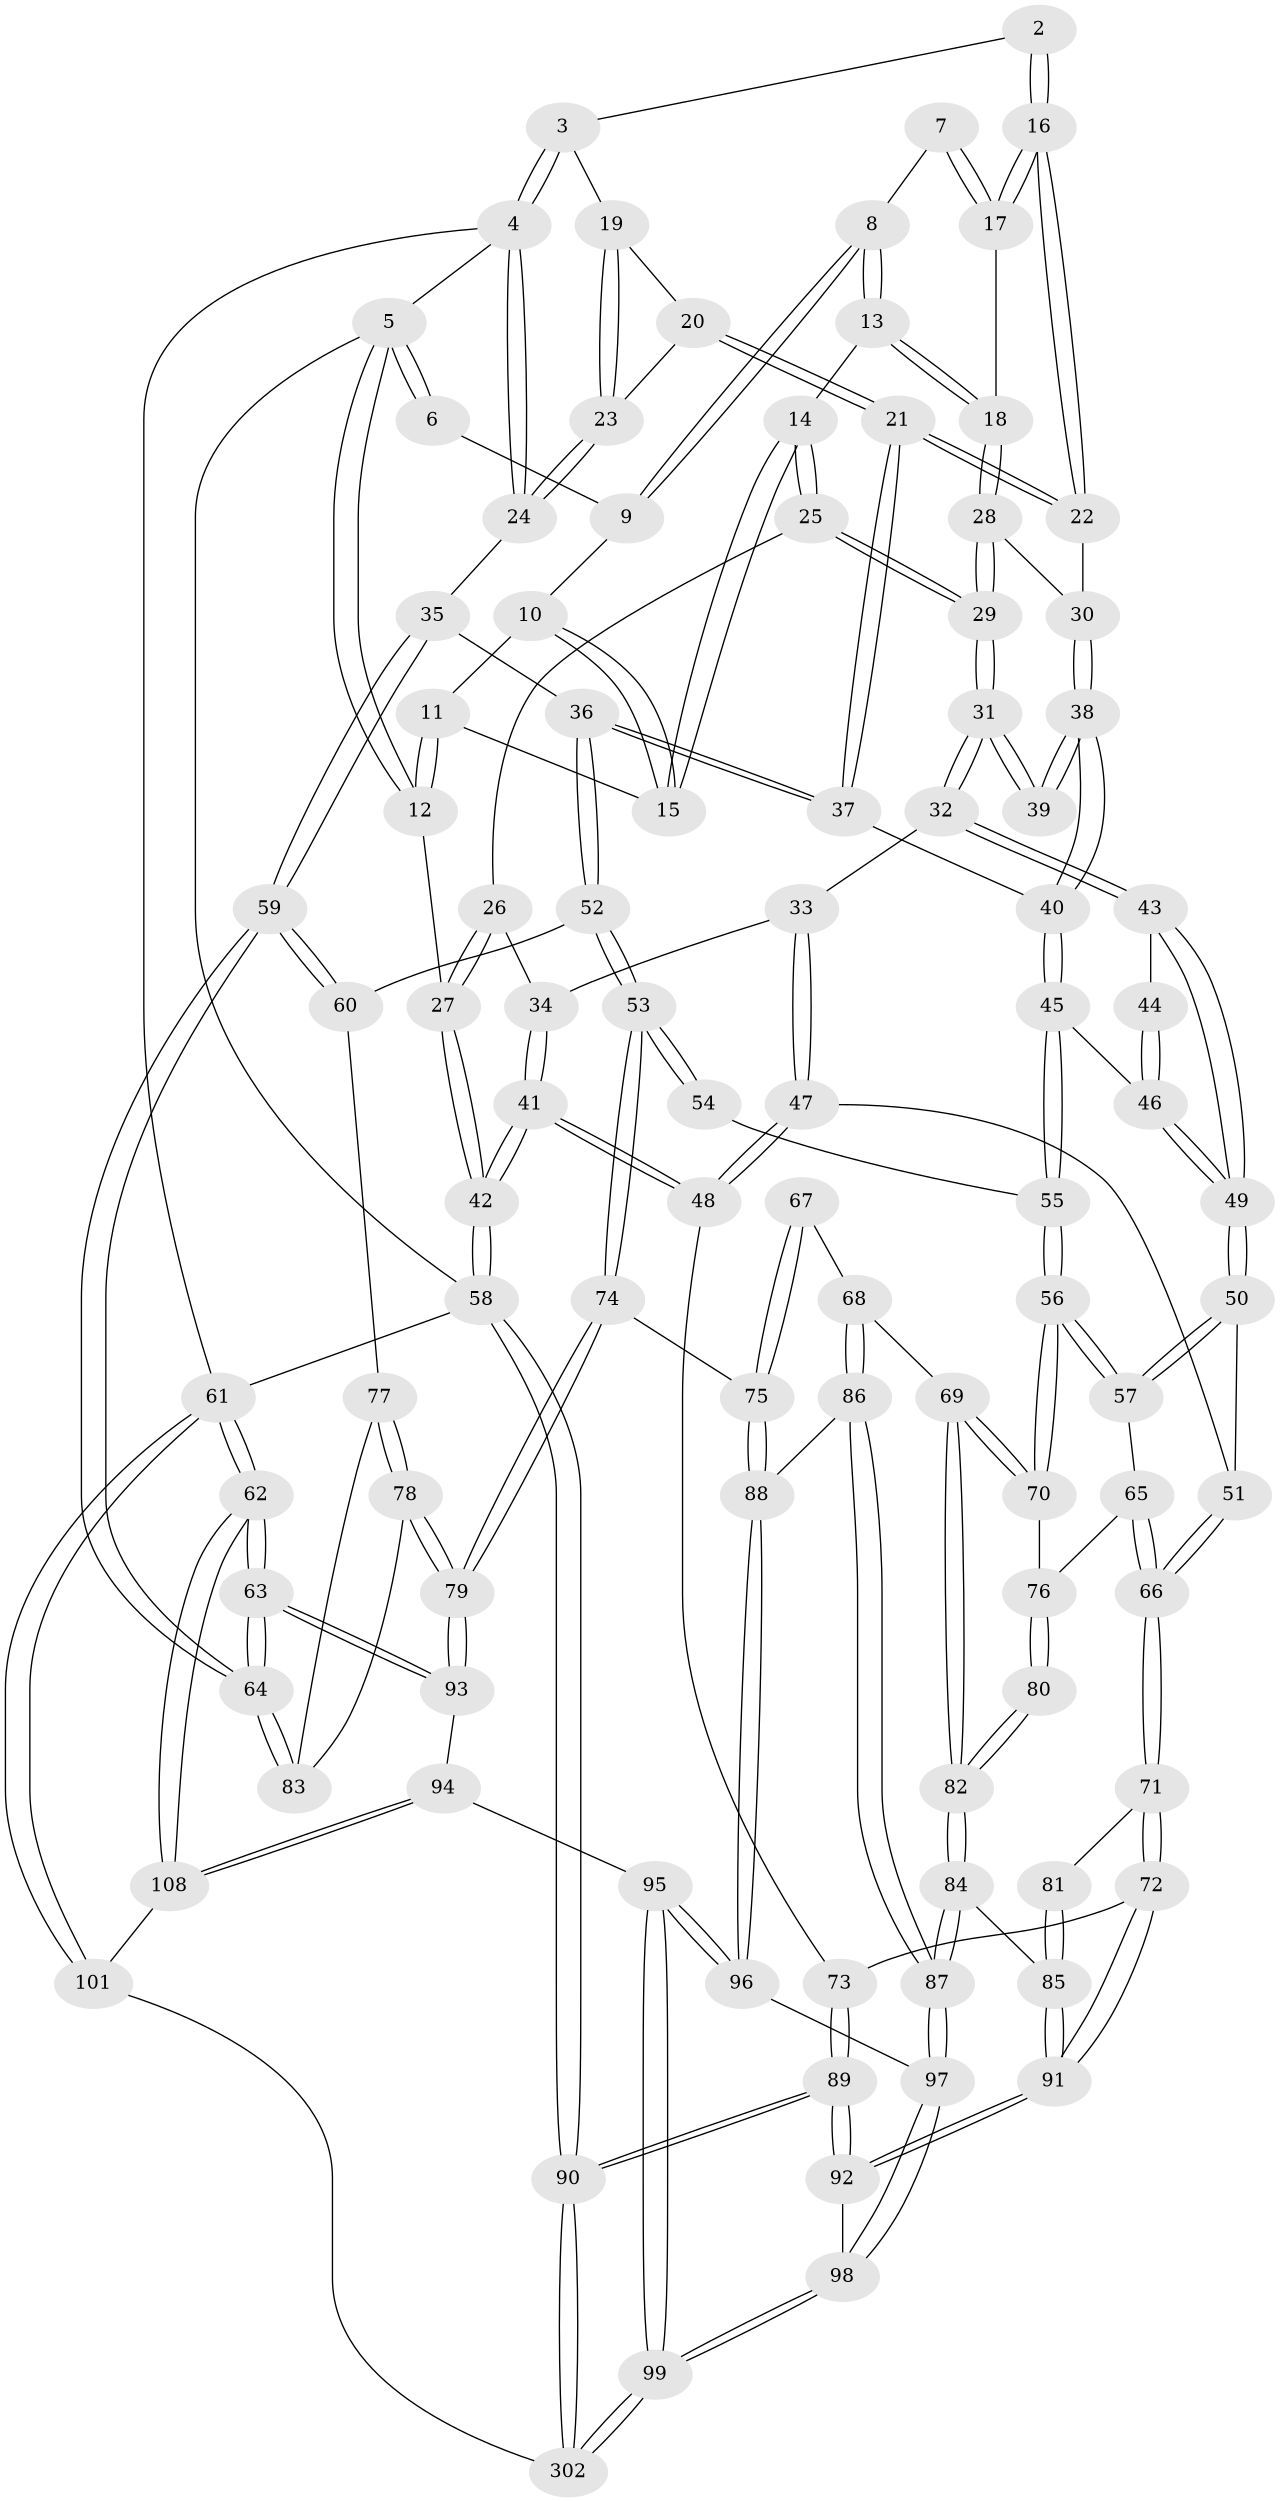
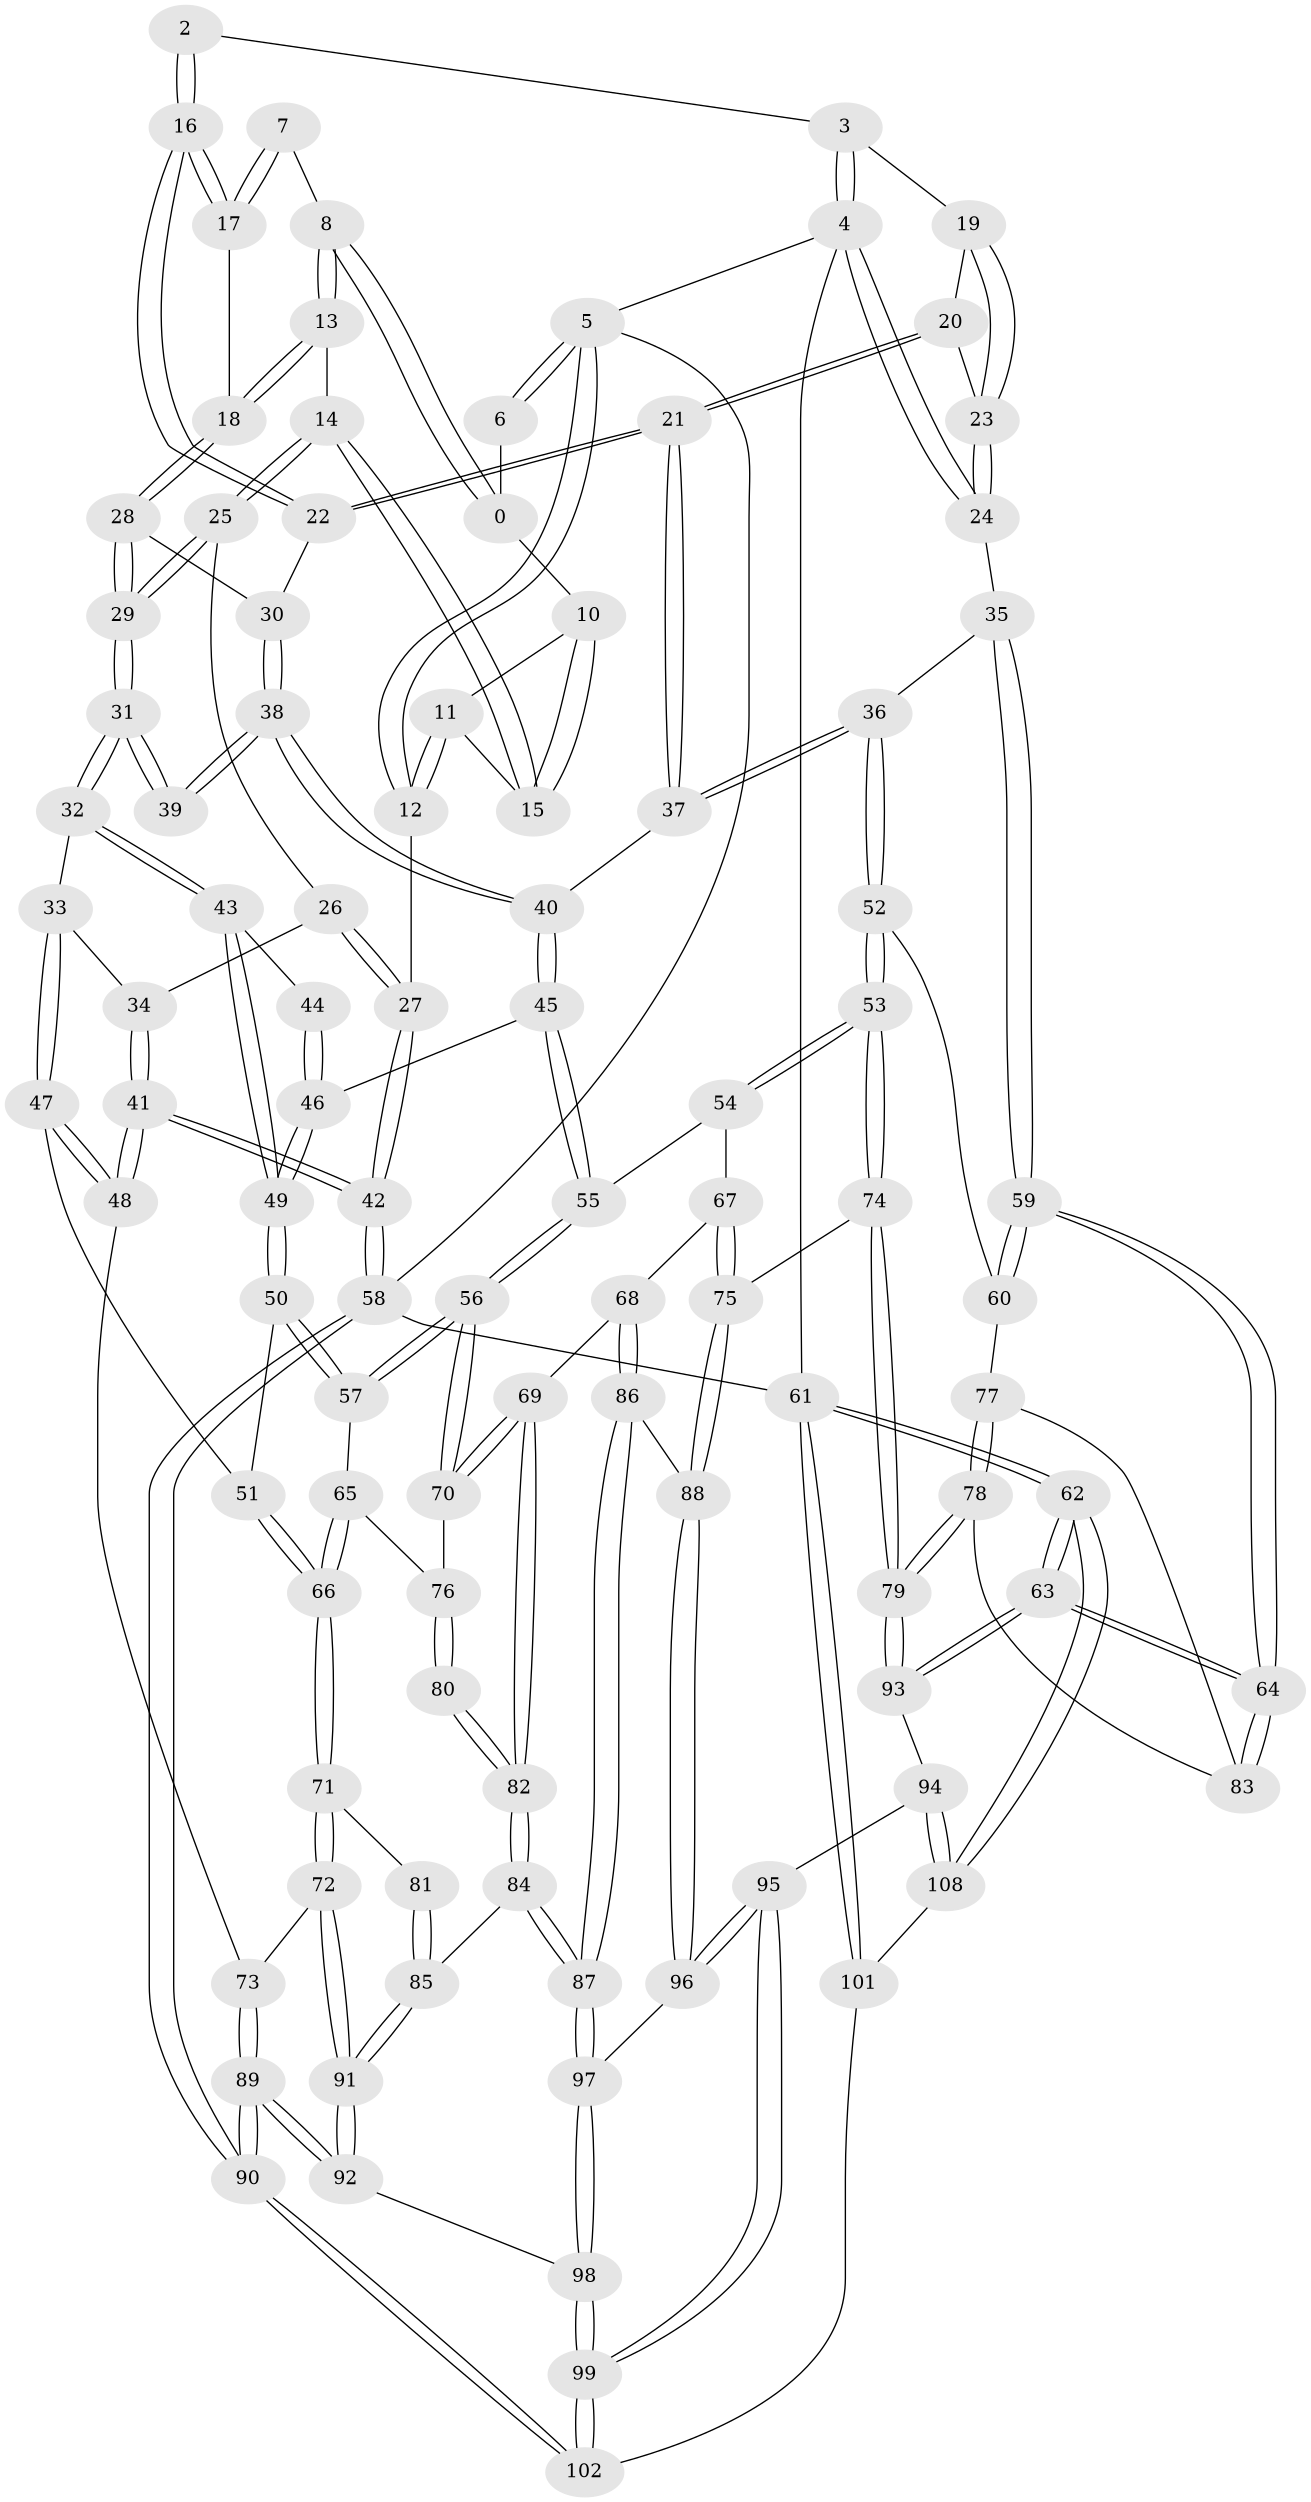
  graph {
    node [color=gray90 style=filled]
    2
    3
    16
    7
    8
    17
    4
    19
    22
    5
    24
    61
    20
    23
    6
    12
    58
    35
    62
    101
-   9
+   9 [label=0]
    27
    90
    10
    13
    18
    14
    11
    15
    42
    25
    28
    26
    29
    30
    21
    37
    40
    38
    36
    59
    34
    31
    41
    32
    39
    33
    43
    47
    44
    49
    48
    51
    52
    60
    64
    53
    45
    46
    55
    73
    50
    56
    66
    89
    57
    65
    71
    54
    74
    77
    67
    75
    79
    68
    70
    76
-   102 [label=302]
+   102
    83
    78
    63
    n82 [label=108]
    93
    94
    80
    72
    81
    69
    86
    88
    82
    87
    84
    91
    85
    92
    96
    97
    98
    99
    95
    2 -- 3
    2 -- 16
    2 -- 16
    3 -- 4
    3 -- 4
    3 -- 19
    16 -- 17
    16 -- 17
    16 -- 22
    16 -- 22
    7 -- 8
    7 -- 17
    7 -- 17
    8 -- 9
    8 -- 9
    8 -- 13
    8 -- 13
    17 -- 18
    4 -- 5
    4 -- 24
    4 -- 24
    4 -- 61
    19 -- 20
    19 -- 23
    19 -- 23
    22 -- 30
    5 -- 6
    5 -- 6
    5 -- 12
    5 -- 12
    5 -- 58
    24 -- 35
    61 -- 62
    61 -- 62
    61 -- 101
    61 -- 101
    20 -- 23
    20 -- 21
    20 -- 21
    23 -- 24
    23 -- 24
    6 -- 9
    12 -- 27
    58 -- 61
    58 -- 90
    58 -- 90
    35 -- 36
    35 -- 59
    35 -- 59
    62 -- 63
    62 -- 63
    62 -- n82
    62 -- n82
    101 -- 102
    9 -- 10
    27 -- 42
    27 -- 42
    90 -- 102
    90 -- 102
    10 -- 11
    10 -- 15
    10 -- 15
    13 -- 18
    13 -- 18
    13 -- 14
    18 -- 28
    18 -- 28
    14 -- 15
    14 -- 15
    14 -- 25
    14 -- 25
    11 -- 12
    11 -- 12
    11 -- 15
    42 -- 58
    42 -- 58
    25 -- 26
    25 -- 29
    25 -- 29
    28 -- 29
    28 -- 29
    28 -- 30
    26 -- 27
    26 -- 27
    26 -- 34
    29 -- 31
    29 -- 31
    30 -- 38
    30 -- 38
    21 -- 22
    21 -- 22
    21 -- 37
    21 -- 37
    37 -- 40
    40 -- 45
    40 -- 45
    38 -- 40
    38 -- 40
    38 -- 39
    38 -- 39
    36 -- 37
    36 -- 37
    36 -- 52
    36 -- 52
    59 -- 60
    59 -- 60
    59 -- 64
    59 -- 64
    34 -- 41
    34 -- 41
    31 -- 32
    31 -- 32
    31 -- 39
    31 -- 39
    41 -- 42
    41 -- 42
    41 -- 48
    41 -- 48
    32 -- 33
    32 -- 43
    32 -- 43
    33 -- 34
    33 -- 47
    33 -- 47
    43 -- 44
    43 -- 49
    43 -- 49
    47 -- 48
    47 -- 48
    47 -- 51
    44 -- 46
    44 -- 46
    49 -- 50
    49 -- 50
    48 -- 73
    51 -- 66
    51 -- 66
    52 -- 60
    52 -- 53
    52 -- 53
    60 -- 77
    64 -- 83
    64 -- 83
    53 -- 54
    53 -- 54
    53 -- 74
    53 -- 74
    45 -- 46
    45 -- 55
    45 -- 55
    46 -- 49
    46 -- 49
    55 -- 56
    55 -- 56
    73 -- 89
    73 -- 89
    50 -- 51
    50 -- 57
    50 -- 57
    56 -- 57
    56 -- 57
    56 -- 70
    56 -- 70
    66 -- 71
    66 -- 71
    89 -- 90
    89 -- 90
    89 -- 92
    89 -- 92
    57 -- 65
    65 -- 66
    65 -- 66
    65 -- 76
    71 -- 72
    71 -- 72
    71 -- 81
    54 -- 55
+   54 -- 67
    74 -- 75
    74 -- 79
    74 -- 79
    77 -- 83
    77 -- 78
    77 -- 78
    67 -- 75
    67 -- 75
    67 -- 68
    75 -- 88
    75 -- 88
    79 -- 93
    79 -- 93
    68 -- 69
    68 -- 86
    68 -- 86
    70 -- 76
    76 -- 80
    76 -- 80
    78 -- 79
    78 -- 79
    78 -- 83
    63 -- 64
    63 -- 64
    63 -- 93
    63 -- 93
    n82 -- 101
    93 -- 94
    94 -- n82
    94 -- n82
    94 -- 95
    80 -- 82
    80 -- 82
    72 -- 73
    72 -- 91
    72 -- 91
    81 -- 85
    81 -- 85
    69 -- 70
    69 -- 70
    69 -- 82
    69 -- 82
    86 -- 88
    86 -- 87
    86 -- 87
    88 -- 96
    88 -- 96
    82 -- 84
    82 -- 84
    87 -- 97
    87 -- 97
    84 -- 87
    84 -- 87
    84 -- 85
    91 -- 92
    91 -- 92
    85 -- 91
    85 -- 91
    92 -- 98
    96 -- 97
    97 -- 98
    97 -- 98
    98 -- 99
    98 -- 99
    99 -- 102
    99 -- 102
    95 -- 96
    95 -- 96
    95 -- 99
    95 -- 99
  }
